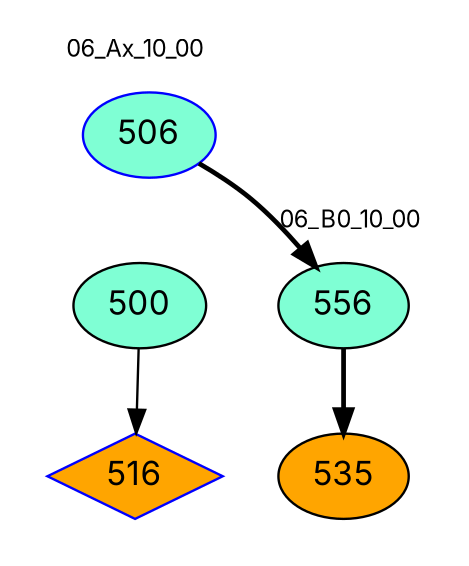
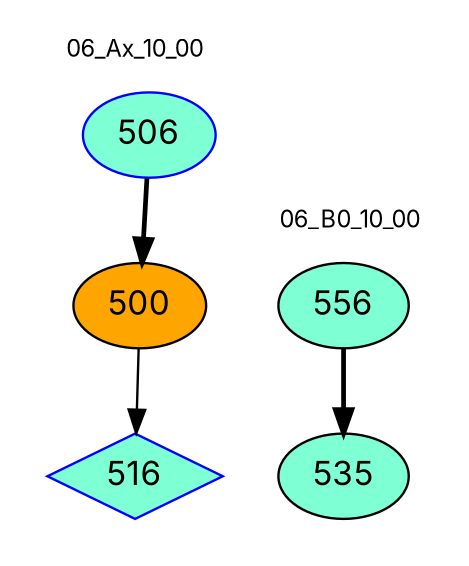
  digraph {
    fontname=Inter
    node [color=black fillcolor=aquamarine fontname=Inter shape=ellipse style=filled]
    edge [color=black fontname=Inter style=bold]
    n1 [color=blue label=506]
-   n2 [label=500]
-   n3 [color=blue fillcolor=orange label=516 shape=diamond]
+   n2 [fillcolor=orange label=500]
+   n3 [color=blue label=516 shape=diamond]
    n4 [label=556]
-   n5 [fillcolor=orange label=535]
+   n5 [label=535]
    subgraph cluster_1 {
      color=white
      fontsize=10
      label="06_Ax_10_00"
      n1
      n2
      n3
    }
    subgraph cluster_2 {
      color=white
      fontsize=10
      label="06_B0_10_00"
      n4
      n5
    }
-   n1 -> n4
+   n1 -> n2
    n2 -> n3 [style=solid]
    n4 -> n5
  }
